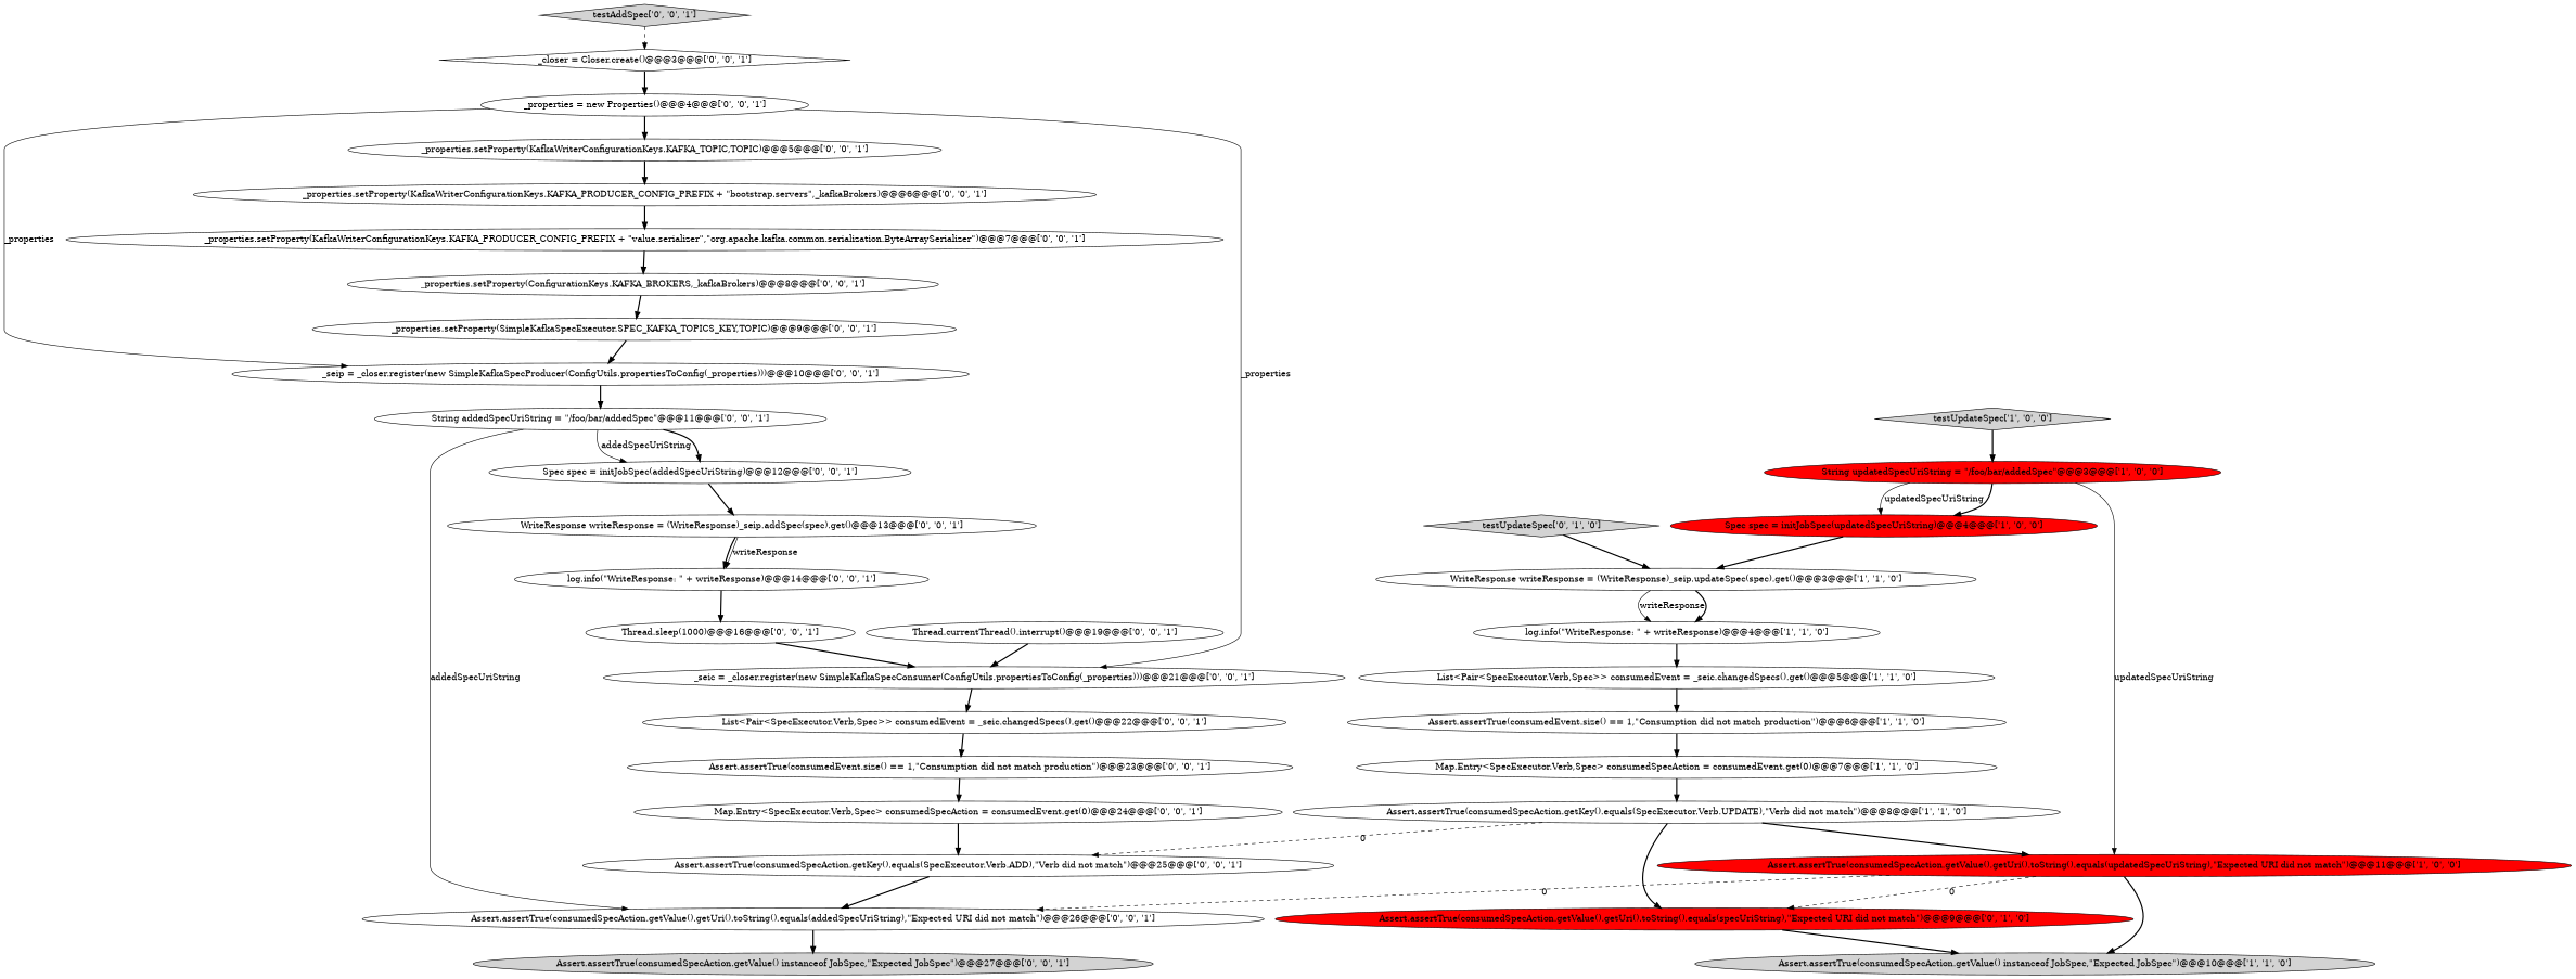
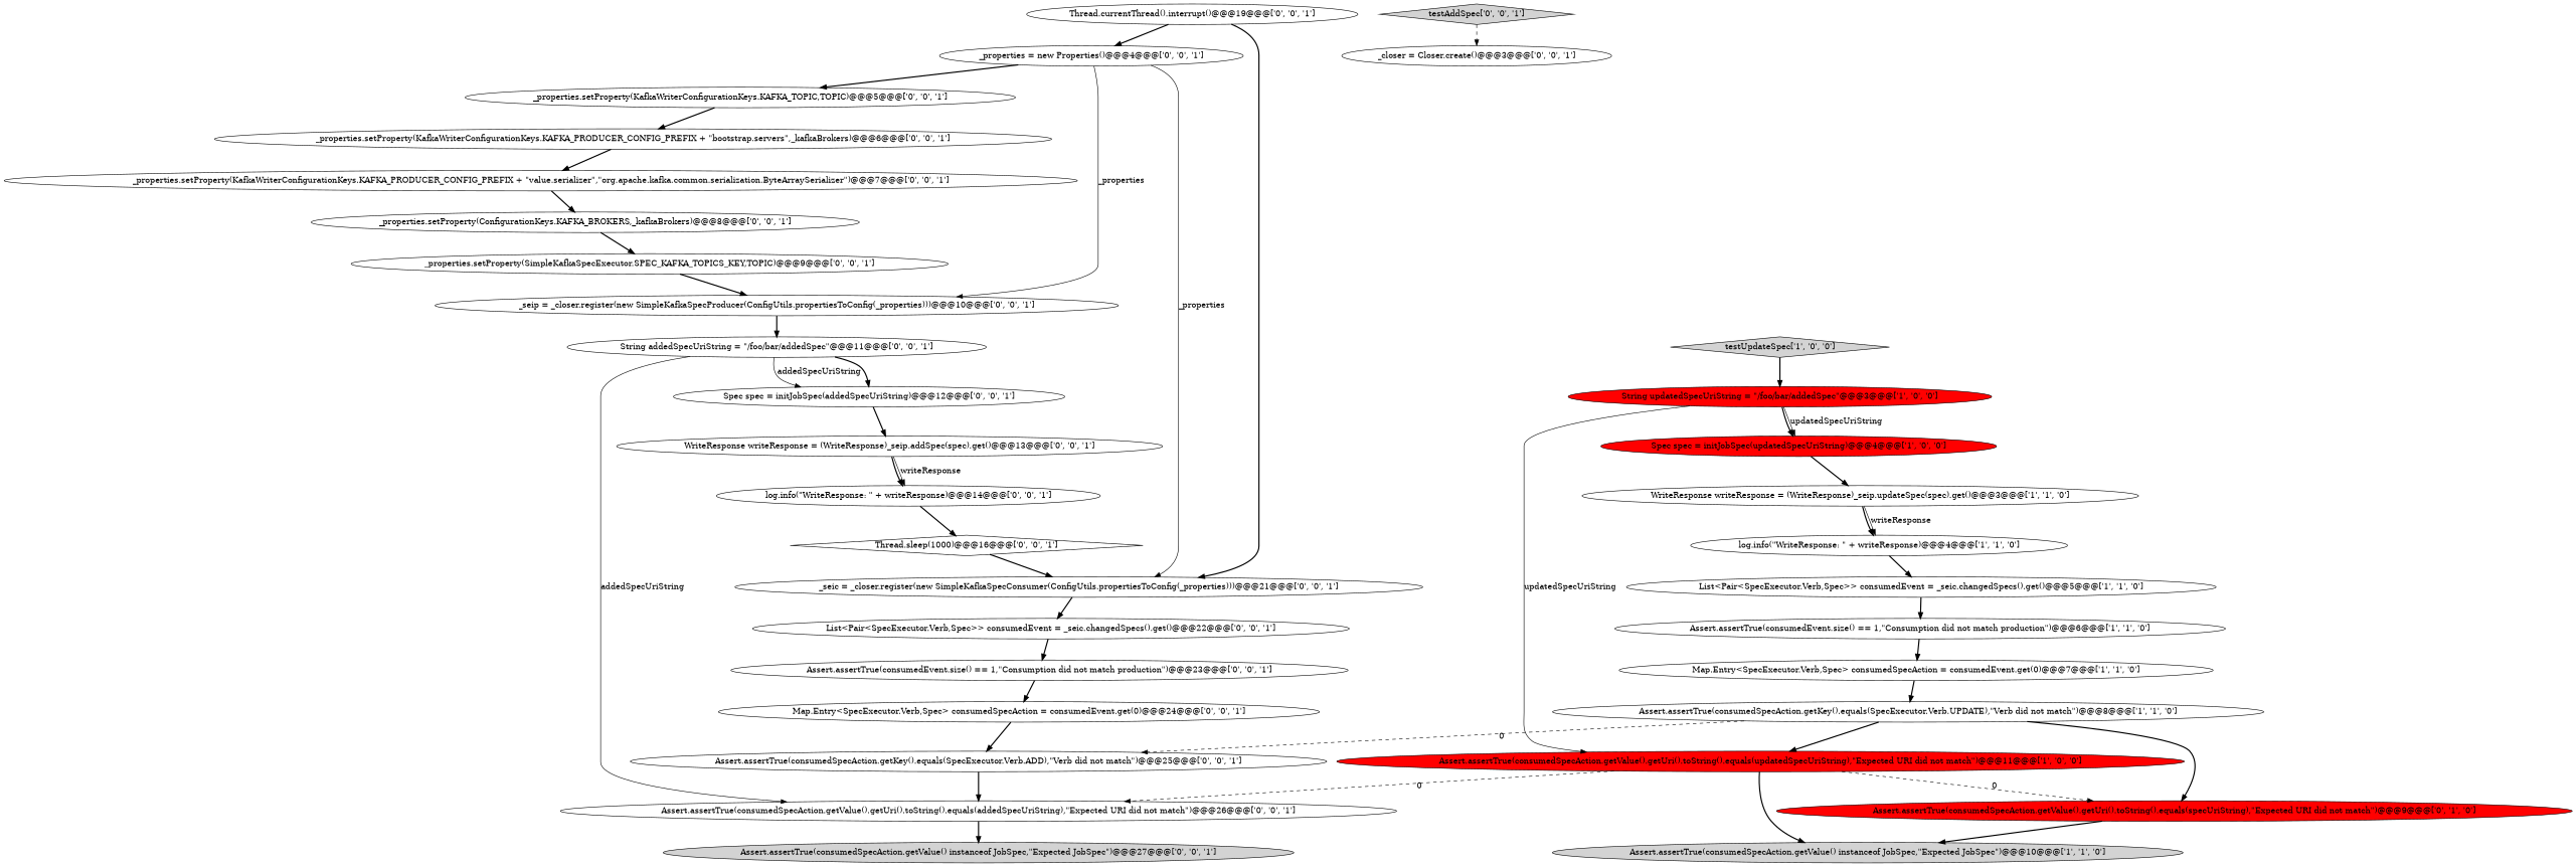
  digraph {
    node [fillcolor=white shape=ellipse style=filled]
    edge [style=bold]
    n1 [label="Assert.assertTrue(consumedEvent.size() == 1,\"Consumption did not match production\")@@@23@@@['0', '0', '1']"]
    n2 [label="Map.Entry<SpecExecutor.Verb,Spec> consumedSpecAction = consumedEvent.get(0)@@@24@@@['0', '0', '1']"]
    n3 [label="Assert.assertTrue(consumedSpecAction.getKey().equals(SpecExecutor.Verb.ADD),\"Verb did not match\")@@@25@@@['0', '0', '1']"]
    n4 [fillcolor=red label="Spec spec = initJobSpec(updatedSpecUriString)@@@4@@@['1', '0', '0']"]
    n5 [label="WriteResponse writeResponse = (WriteResponse)_seip.updateSpec(spec).get()@@@3@@@['1', '1', '0']"]
    n6 [label="log.info(\"WriteResponse: \" + writeResponse)@@@4@@@['1', '1', '0']"]
    n7 [fillcolor=red label="Assert.assertTrue(consumedSpecAction.getValue().getUri().toString().equals(specUriString),\"Expected URI did not match\")@@@9@@@['0', '1', '0']"]
    n8 [fillcolor=lightgray label="Assert.assertTrue(consumedSpecAction.getValue() instanceof JobSpec,\"Expected JobSpec\")@@@10@@@['1', '1', '0']"]
    n9 [label="Assert.assertTrue(consumedSpecAction.getKey().equals(SpecExecutor.Verb.UPDATE),\"Verb did not match\")@@@8@@@['1', '1', '0']"]
    n10 [fillcolor=red label="Assert.assertTrue(consumedSpecAction.getValue().getUri().toString().equals(updatedSpecUriString),\"Expected URI did not match\")@@@11@@@['1', '0', '0']"]
    n11 [label="Assert.assertTrue(consumedSpecAction.getValue().getUri().toString().equals(addedSpecUriString),\"Expected URI did not match\")@@@26@@@['0', '0', '1']"]
    n12 [label="Thread.currentThread().interrupt()@@@19@@@['0', '0', '1']"]
    n13 [label="_seic = _closer.register(new SimpleKafkaSpecConsumer(ConfigUtils.propertiesToConfig(_properties)))@@@21@@@['0', '0', '1']"]
    n14 [label="List<Pair<SpecExecutor.Verb,Spec>> consumedEvent = _seic.changedSpecs().get()@@@22@@@['0', '0', '1']"]
    n15 [fillcolor=lightgray label="Assert.assertTrue(consumedSpecAction.getValue() instanceof JobSpec,\"Expected JobSpec\")@@@27@@@['0', '0', '1']"]
-   n16 [fillcolor=lightgray label="testUpdateSpec['0', '1', '0']" shape=diamond]
    n17 [label="_properties.setProperty(KafkaWriterConfigurationKeys.KAFKA_PRODUCER_CONFIG_PREFIX + \"value.serializer\",\"org.apache.kafka.common.serialization.ByteArraySerializer\")@@@7@@@['0', '0', '1']"]
    n18 [label="_properties.setProperty(ConfigurationKeys.KAFKA_BROKERS,_kafkaBrokers)@@@8@@@['0', '0', '1']"]
    n19 [label="_properties.setProperty(SimpleKafkaSpecExecutor.SPEC_KAFKA_TOPICS_KEY,TOPIC)@@@9@@@['0', '0', '1']"]
    n20 [label="List<Pair<SpecExecutor.Verb,Spec>> consumedEvent = _seic.changedSpecs().get()@@@5@@@['1', '1', '0']"]
    n21 [label="Assert.assertTrue(consumedEvent.size() == 1,\"Consumption did not match production\")@@@6@@@['1', '1', '0']"]
    n22 [label="_properties.setProperty(KafkaWriterConfigurationKeys.KAFKA_TOPIC,TOPIC)@@@5@@@['0', '0', '1']"]
    n23 [label="_properties.setProperty(KafkaWriterConfigurationKeys.KAFKA_PRODUCER_CONFIG_PREFIX + \"bootstrap.servers\",_kafkaBrokers)@@@6@@@['0', '0', '1']"]
    n24 [label="_properties = new Properties()@@@4@@@['0', '0', '1']"]
    n25 [label="_seip = _closer.register(new SimpleKafkaSpecProducer(ConfigUtils.propertiesToConfig(_properties)))@@@10@@@['0', '0', '1']"]
    n26 [label="String addedSpecUriString = \"/foo/bar/addedSpec\"@@@11@@@['0', '0', '1']"]
    n27 [fillcolor=red label="String updatedSpecUriString = \"/foo/bar/addedSpec\"@@@3@@@['1', '0', '0']"]
    n28 [label="Spec spec = initJobSpec(addedSpecUriString)@@@12@@@['0', '0', '1']"]
    n29 [label="WriteResponse writeResponse = (WriteResponse)_seip.addSpec(spec).get()@@@13@@@['0', '0', '1']"]
    n30 [label="log.info(\"WriteResponse: \" + writeResponse)@@@14@@@['0', '0', '1']"]
-   n31 [label="Thread.sleep(1000)@@@16@@@['0', '0', '1']"]
+   n31 [label="Thread.sleep(1000)@@@16@@@['0', '0', '1']" shape=diamond]
    n32 [fillcolor=lightgray label="testAddSpec['0', '0', '1']" shape=diamond]
-   n33 [label="_closer = Closer.create()@@@3@@@['0', '0', '1']" shape=diamond]
+   n33 [label="_closer = Closer.create()@@@3@@@['0', '0', '1']"]
    n34 [label="Map.Entry<SpecExecutor.Verb,Spec> consumedSpecAction = consumedEvent.get(0)@@@7@@@['1', '1', '0']"]
    n35 [fillcolor=lightgray label="testUpdateSpec['1', '0', '0']" shape=diamond]
    n1 -> n2
    n2 -> n3
    n3 -> n11
    n4 -> n5
    n5 -> n6 [label=writeResponse style=solid]
    n5 -> n6
    n6 -> n20
    n7 -> n8
    n9 -> n3 [label=0 style=dashed]
    n9 -> n7
    n9 -> n10
    n10 -> n7 [label=0 style=dashed]
    n10 -> n8
    n10 -> n11 [label=0 style=dashed]
    n11 -> n15
    n12 -> n13
    n13 -> n14
    n14 -> n1
-   n16 -> n5
    n17 -> n18
    n18 -> n19
    n19 -> n25
    n20 -> n21
    n21 -> n34
    n22 -> n23
    n23 -> n17
    n24 -> n13 [label=_properties style=solid]
    n24 -> n22
    n24 -> n25 [label=_properties style=solid]
    n25 -> n26
    n26 -> n11 [label=addedSpecUriString style=solid]
    n26 -> n28 [label=addedSpecUriString style=solid]
    n26 -> n28
    n27 -> n4 [label=updatedSpecUriString style=solid]
    n27 -> n4
    n27 -> n10 [label=updatedSpecUriString style=solid]
    n28 -> n29
    n29 -> n30 [label=writeResponse style=solid]
    n29 -> n30
    n30 -> n31
    n31 -> n13
    n32 -> n33 [style=dashed]
-   n33 -> n24
+   n12 -> n24
    n34 -> n9
    n35 -> n27
  }
